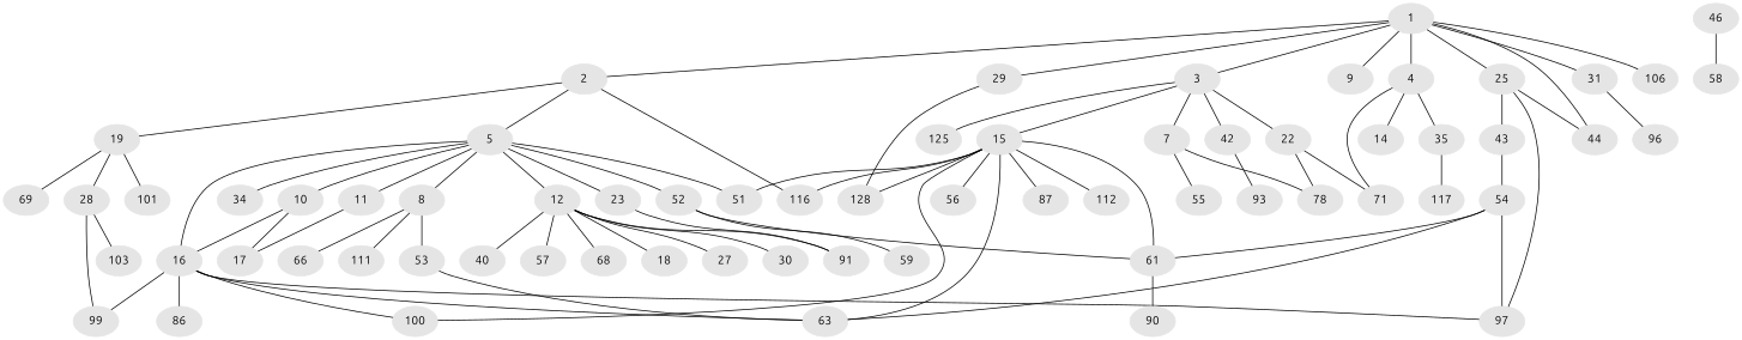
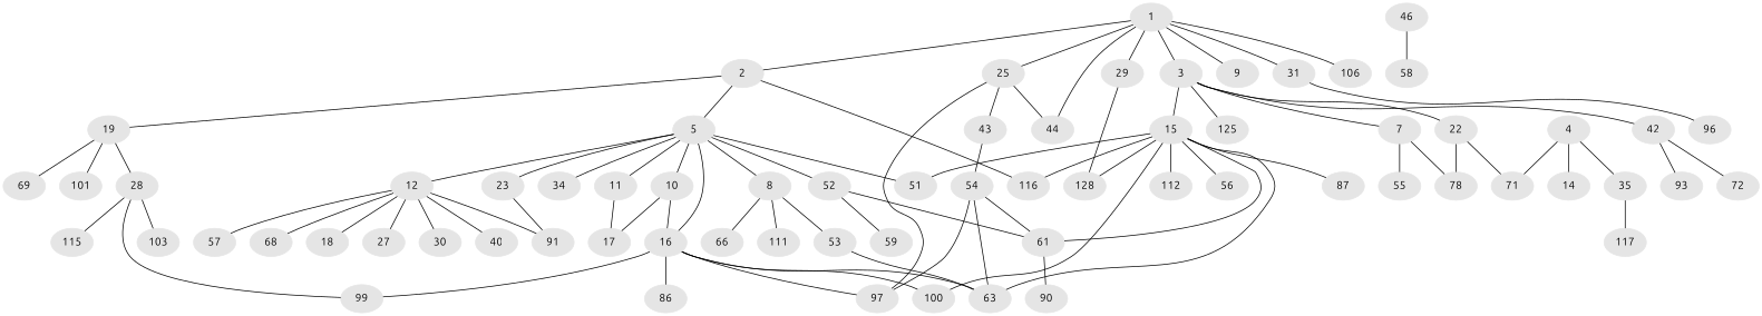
  graph {
    fontname=Ubuntu
    node [color=gray90 fontname=Ubuntu style=filled]
    edge [fontname=Ubuntu]
    1
    2
    3
    4
    9
    25
    29 [super="+77"]
    31 [super="+48"]
    44
    106
    5 [super="+6"]
    19 [super="+83+50+98"]
    116
    7
    15 [super="+21+32+119+20"]
    22 [super="+76+132"]
    42 [super="+67+94"]
    125
    14 [super="+121"]
    35 [super="+75+37"]
    71
    97
    43
    128 [super="+131"]
    96
    8
    10
    11 [super="+104"]
    12 [super="+13"]
    16 [super="+136+143+45"]
    23 [super="+33"]
    34
    51 [super="+79"]
    52 [super="+122+60"]
    28 [super="+47"]
    69
    101
    55 [super="+127"]
    78 [super="+88"]
    56
    61
    63
    87
    100
    112
+   72 [super="+81"]
    93
    117
    53
    66
    111
    17 [super="+134"]
    18 [super="+141+130+36+74"]
    27
    30 [super="+65+80"]
    40
    57
    68
    91 [super="+102+135"]
    86 [super="+109"]
    99
    59
    46 [super="+73"]
    58
    90
    103
+   115
    54 [super="+70"]
    1 -- 2
    1 -- 3
-   1 -- 4
    1 -- 9
    1 -- 25
    1 -- 29
    1 -- 31
    1 -- 44
    1 -- 106
    2 -- 5
    2 -- 19
    2 -- 116
    3 -- 7
    3 -- 15
    3 -- 22
    3 -- 42
    3 -- 125
    4 -- 14
    4 -- 35
    4 -- 71
    25 -- 44
    25 -- 97
    25 -- 43
    29 -- 128
    31 -- 96
    5 -- 8
    5 -- 10
    5 -- 11
    5 -- 12
    5 -- 16
    5 -- 23
    5 -- 34
    5 -- 51
    5 -- 52
    19 -- 28
    19 -- 69
    19 -- 101
    7 -- 55
    7 -- 78
    15 -- 116
    15 -- 128
    15 -- 51
    15 -- 56
    15 -- 61
    15 -- 63
    15 -- 87
    15 -- 100
    15 -- 112
    22 -- 71
    22 -- 78
+   42 -- 72
    42 -- 93
    35 -- 117
    43 -- 54
    8 -- 53
    8 -- 66
    8 -- 111
    10 -- 16
    10 -- 17
    11 -- 17
    12 -- 18
    12 -- 27
    12 -- 30
    12 -- 40
    12 -- 57
    12 -- 68
    12 -- 91
    16 -- 97
    16 -- 63
    16 -- 100
    16 -- 86
    16 -- 99
    23 -- 91
    52 -- 61
    52 -- 59
    28 -- 99
    28 -- 103
+   28 -- 115
    61 -- 90
    53 -- 63
    46 -- 58
    54 -- 97
    54 -- 61
    54 -- 63
  }
